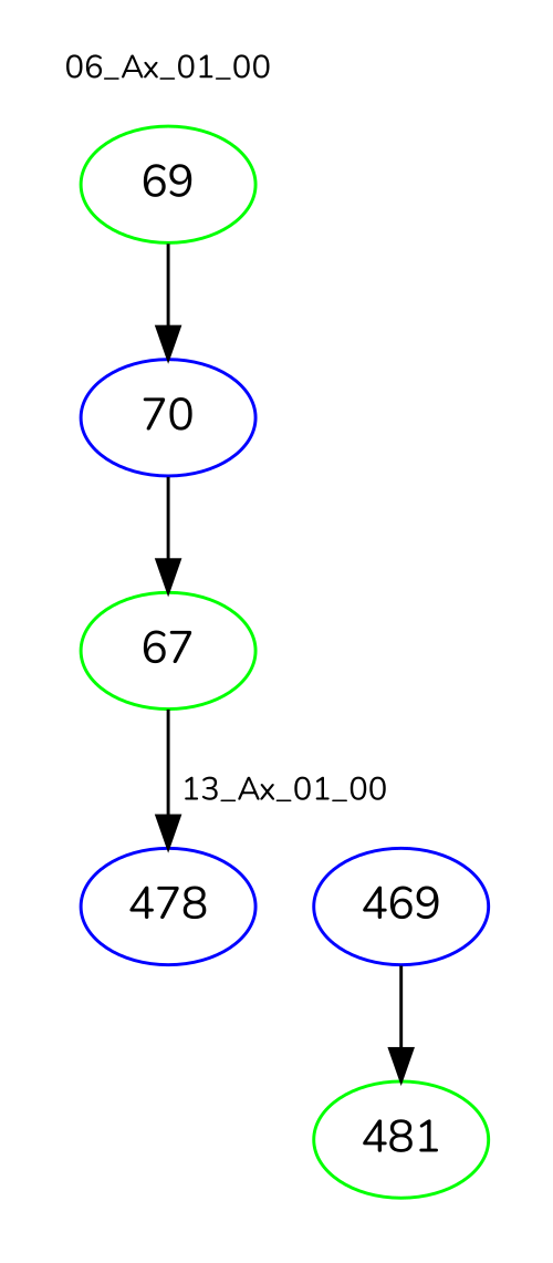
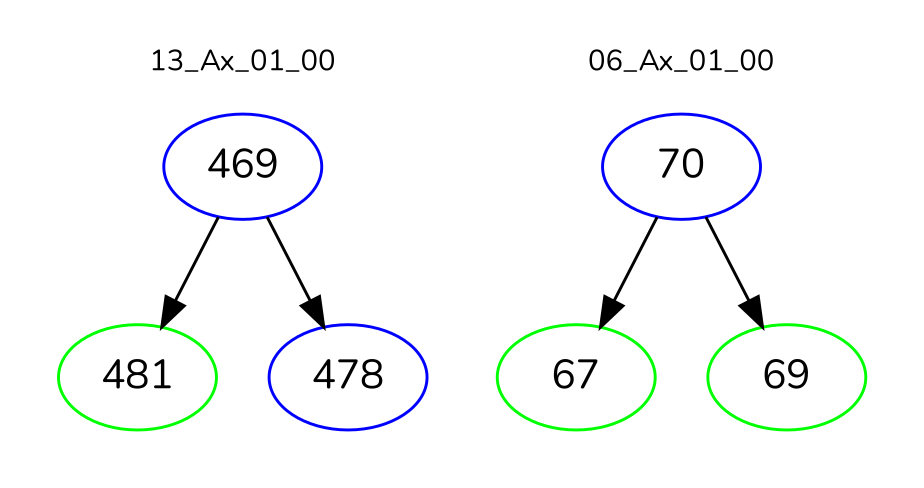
  digraph {
    fontname=Nunito
    node [color=blue fontname=Nunito]
    edge [color=black fontname=Nunito]
    n1 [label=469]
    n2 [color=green label=481]
    n3 [label=478]
    n4 [label=70]
    n5 [color=green label=67]
    n6 [color=green label=69]
    subgraph cluster_1 {
      color=white
      fontsize=10
      label="13_Ax_01_00"
      n1
      n2
      n3
    }
    subgraph cluster_2 {
      color=white
      fontsize=10
      label="06_Ax_01_00"
      n4
      n5
      n6
    }
    n1 -> n2
-   n5 -> n3
+   n1 -> n3
    n4 -> n5
-   n6 -> n4
+   n4 -> n6
  }
